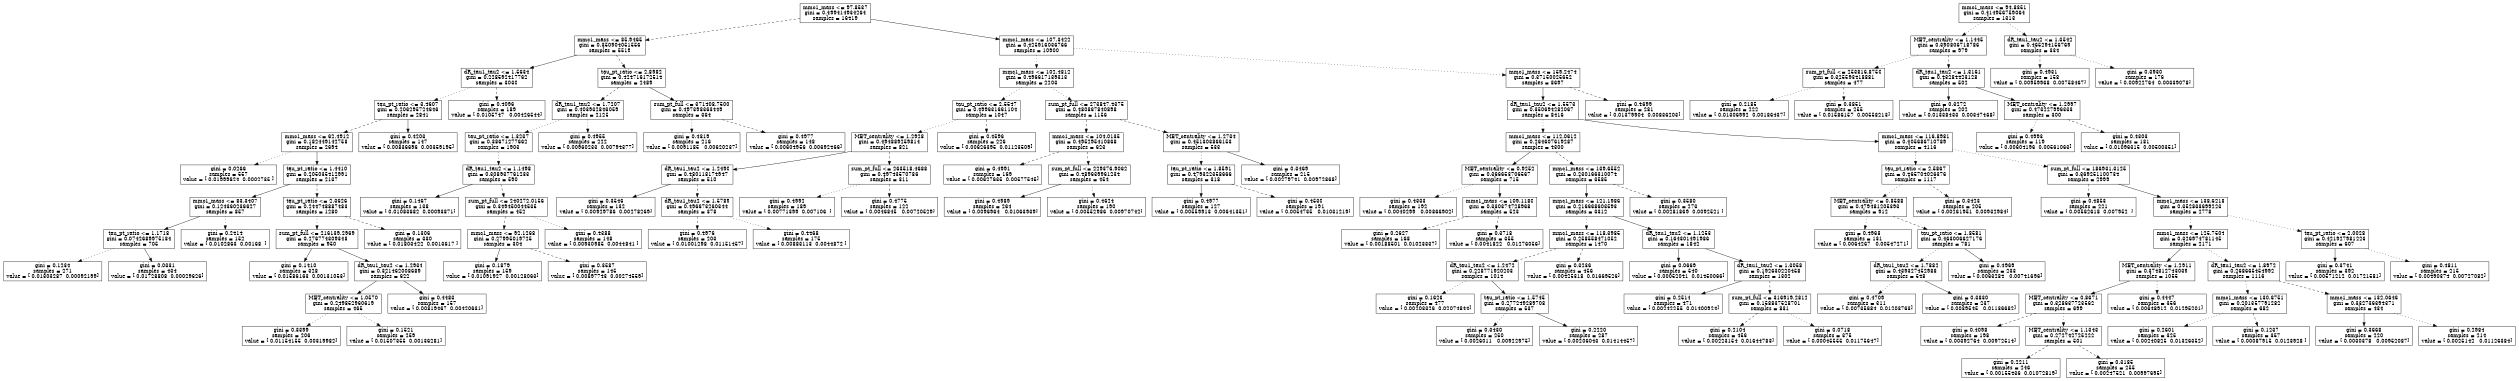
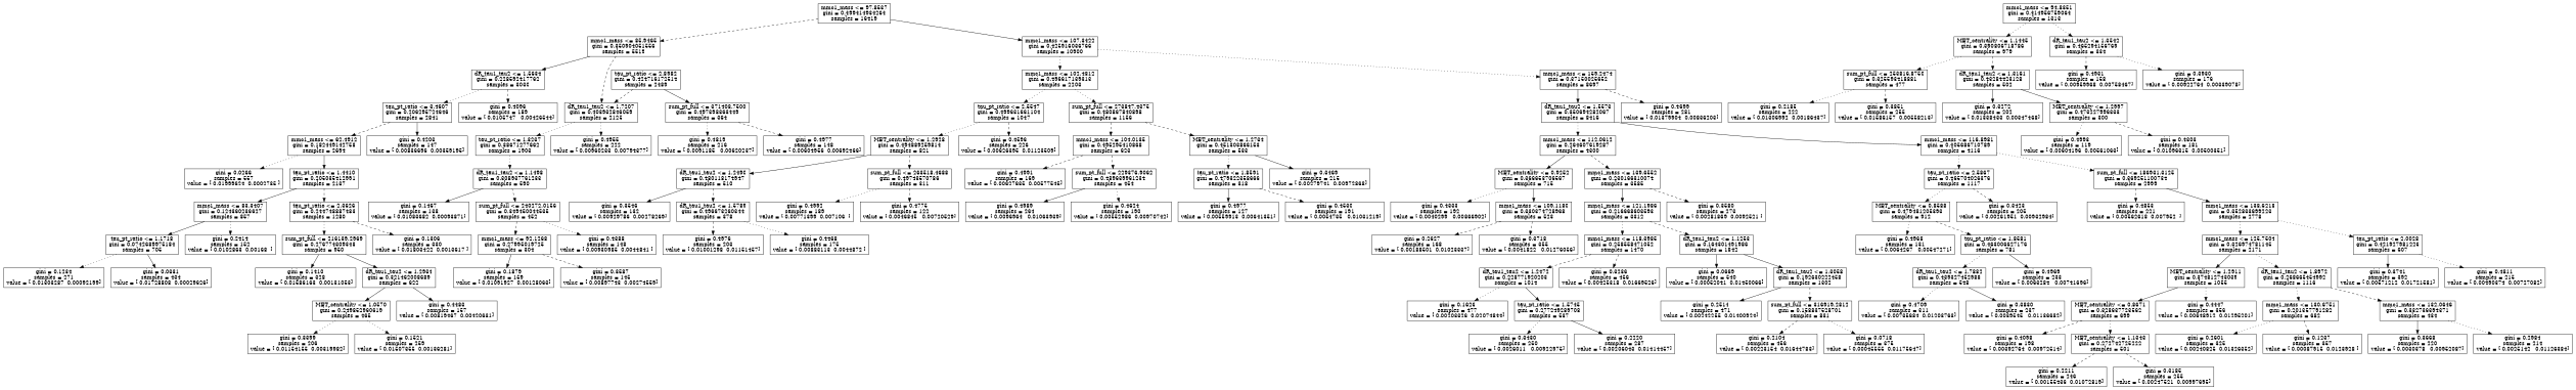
  digraph {
    node [shape=box]
    edge [style=dotted]
    n1 [label="mmc1_mass <= 97.8537\ngini = 0.499414934264\nsamples = 16419"]
    n2 [label="mmc1_mass <= 85.9465\ngini = 0.350904051556\nsamples = 5519"]
    n3 [label="mmc1_mass <= 107.3422\ngini = 0.425916036766\nsamples = 10900"]
    n4 [label="dR_tau1_tau2 <= 1.5634\ngini = 0.228592417762\nsamples = 3030"]
    n5 [label="tau_pt_ratio <= 2.8982\ngini = 0.424716172514\nsamples = 2489"]
    n6 [label="mmc1_mass <= 102.4812\ngini = 0.496617139313\nsamples = 2203"]
    n7 [label="mmc1_mass <= 159.2474\ngini = 0.37150025652\nsamples = 8697"]
    n8 [label="tau_pt_ratio <= 3.4607\ngini = 0.206295724646\nsamples = 2841"]
    n9 [label="gini = 0.4096\nsamples = 189\nvalue = [ 0.0105747   0.00426544]"]
    n10 [label="dR_tau1_tau2 <= 1.7207\ngini = 0.403932846059\nsamples = 2125"]
    n11 [label="sum_pt_full <= 371408.7500\ngini = 0.497398363449\nsamples = 364"]
    n12 [label="mmc1_mass <= 62.4912\ngini = 0.182449142758\nsamples = 2694"]
    n13 [label="gini = 0.4203\nsamples = 147\nvalue = [ 0.00836696  0.00359195]"]
    n14 [label="gini = 0.0266\nsamples = 557\nvalue = [ 0.01999624  0.0002735 ]"]
    n15 [label="tau_pt_ratio <= 1.4410\ngini = 0.205035412991\nsamples = 2137"]
    n16 [label="mmc1_mass <= 83.3407\ngini = 0.124360236627\nsamples = 857"]
    n17 [label="tau_pt_ratio <= 2.3626\ngini = 0.244748887483\nsamples = 1280"]
    n18 [label="tau_pt_ratio <= 1.1718\ngini = 0.0742689975184\nsamples = 705"]
    n19 [label="gini = 0.2414\nsamples = 152\nvalue = [ 0.0102863  0.00168  ]"]
    n20 [label="sum_pt_full <= 216139.2969\ngini = 0.276774309348\nsamples = 950"]
    n21 [label="gini = 0.1306\nsamples = 330\nvalue = [ 0.01803422  0.0013617 ]"]
    n22 [label="gini = 0.1234\nsamples = 271\nvalue = [ 0.01303287  0.00092199]"]
    n23 [label="gini = 0.0331\nsamples = 434\nvalue = [ 0.01728808  0.00029626]"]
    n24 [label="gini = 0.1410\nsamples = 328\nvalue = [ 0.01586163  0.00131053]"]
    n25 [label="dR_tau1_tau2 <= 1.2934\ngini = 0.321462008689\nsamples = 622"]
    n26 [label="MET_centrality <= 1.0570\ngini = 0.249852960619\nsamples = 465"]
    n27 [label="gini = 0.4483\nsamples = 157\nvalue = [ 0.00819467  0.00420631]"]
    n28 [label="gini = 0.3399\nsamples = 206\nvalue = [ 0.01154155  0.00319982]"]
    n29 [label="gini = 0.1521\nsamples = 259\nvalue = [ 0.01507355  0.00136281]"]
    n30 [label="tau_pt_ratio <= 1.3237\ngini = 0.38671277662\nsamples = 1903"]
    n31 [label="gini = 0.4955\nsamples = 222\nvalue = [ 0.00960233  0.00794377]"]
    n32 [label="gini = 0.4819\nsamples = 216\nvalue = [ 0.0091185   0.00620237]"]
    n33 [label="gini = 0.4977\nsamples = 148\nvalue = [ 0.00604956  0.00692466]"]
    n34 [label="dR_tau1_tau2 <= 1.1498\ngini = 0.308937761233\nsamples = 590"]
    n35 [label="gini = 0.1467\nsamples = 138\nvalue = [ 0.01083682  0.00093871]"]
    n36 [label="sum_pt_full <= 240272.0156\ngini = 0.349450044535\nsamples = 452"]
    n37 [label="mmc1_mass <= 94.8351\ngini = 0.414956759064\nsamples = 1313"]
    n38 [label="MET_centrality <= 1.1445\ngini = 0.390806718786\nsamples = 979"]
    n39 [label="dR_tau1_tau2 <= 1.3542\ngini = 0.465294156769\nsamples = 334"]
    n40 [label="mmc1_mass <= 92.1268\ngini = 0.27995019725\nsamples = 304"]
    n41 [label="gini = 0.4388\nsamples = 148\nvalue = [ 0.00930985  0.0044841 ]"]
    n42 [label="gini = 0.1879\nsamples = 159\nvalue = [ 0.01091927  0.00128063]"]
    n43 [label="gini = 0.3587\nsamples = 145\nvalue = [ 0.00897743  0.00274559]"]
    n44 [label="sum_pt_full <= 253816.8750\ngini = 0.325593418881\nsamples = 477"]
    n45 [label="dR_tau1_tau2 <= 1.3161\ngini = 0.43284423128\nsamples = 502"]
    n46 [label="gini = 0.4931\nsamples = 158\nvalue = [ 0.00959968  0.00758467]"]
    n47 [label="gini = 0.3930\nsamples = 176\nvalue = [ 0.00922764  0.00339078]"]
    n48 [label="gini = 0.2185\nsamples = 222\nvalue = [ 0.01306992  0.00186437]"]
    n49 [label="gini = 0.3851\nsamples = 255\nvalue = [ 0.01586157  0.00558213]"]
    n50 [label="gini = 0.3272\nsamples = 202\nvalue = [ 0.01338433  0.00347468]"]
    n51 [label="MET_centrality <= 1.2997\ngini = 0.473227996333\nsamples = 300"]
    n52 [label="gini = 0.4993\nsamples = 119\nvalue = [ 0.00604196  0.00561063]"]
    n53 [label="gini = 0.4303\nsamples = 181\nvalue = [ 0.01096315  0.00500351]"]
    n54 [label="tau_pt_ratio <= 2.5547\ngini = 0.499631661104\nsamples = 1047"]
    n55 [label="sum_pt_full <= 273847.4375\ngini = 0.480867840898\nsamples = 1156"]
    n56 [label="dR_tau1_tau2 <= 1.5573\ngini = 0.350694282067\nsamples = 8416"]
    n57 [label="gini = 0.4699\nsamples = 281\nvalue = [ 0.01379904  0.00836203]"]
    n58 [label="MET_centrality <= 1.2928\ngini = 0.494889259814\nsamples = 821"]
    n59 [label="gini = 0.4596\nsamples = 226\nvalue = [ 0.00626395  0.01123509]"]
    n60 [label="mmc1_mass <= 104.0135\ngini = 0.495295410868\nsamples = 623"]
    n61 [label="MET_centrality <= 1.2734\ngini = 0.451303866153\nsamples = 533"]
    n62 [label="dR_tau1_tau2 <= 1.2490\ngini = 0.480118174947\nsamples = 510"]
    n63 [label="sum_pt_full <= 263518.4688\ngini = 0.49743570786\nsamples = 311"]
    n64 [label="gini = 0.3546\nsamples = 132\nvalue = [ 0.00929786  0.00278269]"]
    n65 [label="dR_tau1_tau2 <= 1.5789\ngini = 0.496673260344\nsamples = 378"]
    n66 [label="gini = 0.4992\nsamples = 189\nvalue = [ 0.00771399  0.007106  ]"]
    n67 [label="gini = 0.4775\nsamples = 122\nvalue = [ 0.0046845   0.00720529]"]
    n68 [label="gini = 0.4976\nsamples = 203\nvalue = [ 0.01001298  0.01151457]"]
    n69 [label="gini = 0.4468\nsamples = 175\nvalue = [ 0.00883113  0.0044872 ]"]
    n70 [label="gini = 0.4991\nsamples = 169\nvalue = [ 0.00627635  0.00577545]"]
    n71 [label="sum_pt_full <= 229376.9062\ngini = 0.489639961234\nsamples = 454"]
    n72 [label="tau_pt_ratio <= 1.8591\ngini = 0.479322358666\nsamples = 318"]
    n73 [label="gini = 0.3469\nsamples = 215\nvalue = [ 0.00279741  0.00972868]"]
    n74 [label="gini = 0.4989\nsamples = 264\nvalue = [ 0.0096964   0.01063939]"]
    n75 [label="gini = 0.4624\nsamples = 190\nvalue = [ 0.00552986  0.00970742]"]
    n76 [label="gini = 0.4977\nsamples = 127\nvalue = [ 0.00559913  0.00641351]"]
    n77 [label="gini = 0.4530\nsamples = 191\nvalue = [ 0.0054735   0.01031219]"]
    n78 [label="mmc1_mass <= 112.0612\ngini = 0.264607619287\nsamples = 4300"]
    n79 [label="mmc1_mass <= 116.8981\ngini = 0.405686710789\nsamples = 4116"]
    n80 [label="MET_centrality <= 0.9252\ngini = 0.366653706567\nsamples = 715"]
    n81 [label="mmc1_mass <= 139.6552\ngini = 0.230166310074\nsamples = 3585"]
    n82 [label="tau_pt_ratio <= 2.5867\ngini = 0.465704026376\nsamples = 1117"]
    n83 [label="sum_pt_full <= 186931.3125\ngini = 0.369251100734\nsamples = 2999"]
    n84 [label="gini = 0.4333\nsamples = 192\nvalue = [ 0.0040299   0.00866902]"]
    n85 [label="mmc1_mass <= 109.1180\ngini = 0.330374728968\nsamples = 523"]
    n86 [label="mmc1_mass <= 121.1986\ngini = 0.216668603593\nsamples = 3312"]
    n87 [label="gini = 0.3580\nsamples = 273\nvalue = [ 0.00281869  0.0092521 ]"]
    n88 [label="gini = 0.2627\nsamples = 168\nvalue = [ 0.00188501  0.01023337]"]
    n89 [label="gini = 0.3718\nsamples = 355\nvalue = [ 0.0041822   0.01276056]"]
    n90 [label="mmc1_mass <= 118.3985\ngini = 0.258558471052\nsamples = 1470"]
    n91 [label="dR_tau1_tau2 <= 1.1253\ngini = 0.164301491986\nsamples = 1842"]
    n92 [label="dR_tau1_tau2 <= 1.2472\ngini = 0.228771920203\nsamples = 1014"]
    n93 [label="gini = 0.3236\nsamples = 456\nvalue = [ 0.00425318  0.01669526]"]
    n94 [label="gini = 0.0669\nsamples = 540\nvalue = [ 0.00052041  0.01450066]"]
-   n95 [label="dR_tau1_tau2 <= 1.3058\ngini = 0.192630220458\nsamples = 1302"]
+   n95 [label="dR_tau1_tau2 <= 1.3058\ngini = 0.192630222458\nsamples = 1302"]
    n96 [label="gini = 0.1626\nsamples = 477\nvalue = [ 0.00203326  0.02074844]"]
    n97 [label="tau_pt_ratio <= 1.5745\ngini = 0.277249289708\nsamples = 537"]
    n98 [label="gini = 0.3430\nsamples = 250\nvalue = [ 0.0026011   0.00922975]"]
    n99 [label="gini = 0.2220\nsamples = 287\nvalue = [ 0.00206043  0.01414457]"]
    n100 [label="gini = 0.2514\nsamples = 471\nvalue = [ 0.00242255  0.01400924]"]
    n101 [label="sum_pt_full <= 316919.2812\ngini = 0.158837528701\nsamples = 831"]
    n102 [label="gini = 0.2104\nsamples = 456\nvalue = [ 0.00223154  0.01644783]"]
    n103 [label="gini = 0.0718\nsamples = 375\nvalue = [ 0.00045555  0.01175647]"]
    n104 [label="MET_centrality <= 0.8588\ngini = 0.479481205393\nsamples = 912"]
    n105 [label="gini = 0.3423\nsamples = 205\nvalue = [ 0.00261951  0.00932984]"]
    n106 [label="gini = 0.4853\nsamples = 221\nvalue = [ 0.00562618  0.007952  ]"]
    n107 [label="mmc1_mass <= 138.6218\ngini = 0.352833699223\nsamples = 2778"]
    n108 [label="gini = 0.4968\nsamples = 131\nvalue = [ 0.0064267   0.00547271]"]
    n109 [label="tau_pt_ratio <= 1.8581\ngini = 0.463006627176\nsamples = 781"]
    n110 [label="dR_tau1_tau2 <= 1.7882\ngini = 0.439327452988\nsamples = 548"]
    n111 [label="gini = 0.4969\nsamples = 233\nvalue = [ 0.0063284   0.00741696]"]
    n112 [label="gini = 0.4709\nsamples = 311\nvalue = [ 0.00735684  0.01203763]"]
    n113 [label="gini = 0.3830\nsamples = 237\nvalue = [ 0.0039545   0.01136682]"]
    n114 [label="mmc1_mass <= 125.7504\ngini = 0.326974781145\nsamples = 2171"]
    n115 [label="tau_pt_ratio <= 2.0028\ngini = 0.421927981226\nsamples = 607"]
    n116 [label="MET_centrality <= 1.2911\ngini = 0.374812743039\nsamples = 1055"]
    n117 [label="dR_tau1_tau2 <= 1.8972\ngini = 0.268665454992\nsamples = 1116"]
    n118 [label="gini = 0.3741\nsamples = 392\nvalue = [ 0.00571212  0.01721581]"]
    n119 [label="gini = 0.4811\nsamples = 215\nvalue = [ 0.00490374  0.00727082]"]
    n120 [label="MET_centrality <= 0.8671\ngini = 0.328637723562\nsamples = 699"]
    n121 [label="gini = 0.4447\nsamples = 356\nvalue = [ 0.00648912  0.01295201]"]
    n122 [label="mmc1_mass <= 130.6751\ngini = 0.201357791282\nsamples = 682"]
    n123 [label="mmc1_mass <= 132.0646\ngini = 0.332736394371\nsamples = 434"]
    n124 [label="gini = 0.4098\nsamples = 198\nvalue = [ 0.00392764  0.00972514]"]
    n125 [label="MET_centrality <= 1.1343\ngini = 0.272742725222\nsamples = 501"]
    n126 [label="gini = 0.2211\nsamples = 246\nvalue = [ 0.00155436  0.01072819]"]
    n127 [label="gini = 0.3185\nsamples = 255\nvalue = [ 0.00247521  0.00997695]"]
    n128 [label="gini = 0.2601\nsamples = 325\nvalue = [ 0.00240825  0.01326352]"]
    n129 [label="gini = 0.1237\nsamples = 357\nvalue = [ 0.00087915  0.0123928 ]"]
    n130 [label="gini = 0.3668\nsamples = 220\nvalue = [ 0.0030378   0.00952087]"]
    n131 [label="gini = 0.2984\nsamples = 214\nvalue = [ 0.0025142   0.01126384]"]
    n1 -> n2 [style=dashed]
    n1 -> n3 [style=solid]
    n2 -> n4 [style=solid]
-   n2 -> n5 [style=dashed]
+   n2 -> n10 [style=dashed]
    n3 -> n6
    n3 -> n7
    n4 -> n8
    n4 -> n9 [style=dashed]
    n5 -> n10 [style=dashed]
    n5 -> n11 [style=solid]
    n6 -> n54
    n6 -> n55
    n7 -> n56 [style=solid]
    n7 -> n57 [style=dashed]
    n8 -> n12 [style=dashed]
    n8 -> n13 [style=solid]
    n10 -> n30
    n10 -> n31
    n11 -> n32
    n11 -> n33 [style=dashed]
    n12 -> n14
    n12 -> n15 [style=solid]
    n15 -> n16 [style=solid]
    n15 -> n17 [style=dashed]
    n16 -> n18 [style=solid]
    n16 -> n19
    n17 -> n20
    n17 -> n21 [style=dashed]
    n18 -> n22
    n18 -> n23 [style=solid]
    n20 -> n24 [style=solid]
    n20 -> n25 [style=solid]
    n25 -> n26 [style=solid]
    n25 -> n27 [style=solid]
    n26 -> n28
    n26 -> n29
    n30 -> n34
    n34 -> n35 [style=solid]
    n34 -> n36 [style=dashed]
    n36 -> n40 [style=dashed]
    n36 -> n41
    n37 -> n38
    n37 -> n39
    n38 -> n44
    n38 -> n45 [style=dashed]
    n39 -> n46 [style=dashed]
    n39 -> n47
    n40 -> n42 [style=solid]
    n40 -> n43 [style=dashed]
    n44 -> n48
    n44 -> n49 [style=dashed]
    n45 -> n50 [style=solid]
    n45 -> n51 [style=solid]
    n51 -> n52
    n51 -> n53 [style=dashed]
    n54 -> n58
    n54 -> n59 [style=dashed]
    n55 -> n60 [style=dashed]
    n55 -> n61 [style=dashed]
    n56 -> n78
    n56 -> n79 [style=solid]
    n58 -> n62 [style=solid]
    n58 -> n63 [style=dashed]
    n60 -> n70 [style=dashed]
    n60 -> n71 [style=dashed]
    n61 -> n72
    n61 -> n73 [style=solid]
    n62 -> n64 [style=solid]
    n62 -> n65 [style=dashed]
    n63 -> n66
    n63 -> n67 [style=dashed]
    n65 -> n68 [style=dashed]
    n65 -> n69
    n71 -> n74 [style=solid]
    n71 -> n75
    n72 -> n76 [style=solid]
    n72 -> n77 [style=dashed]
    n78 -> n80 [style=solid]
    n78 -> n81 [style=dashed]
    n79 -> n82
    n79 -> n83
    n80 -> n84
    n80 -> n85 [style=solid]
    n81 -> n86 [style=solid]
    n81 -> n87 [style=dashed]
    n82 -> n104
    n82 -> n105 [style=dashed]
    n83 -> n106 [style=dashed]
    n83 -> n107 [style=solid]
    n85 -> n88 [style=dashed]
    n85 -> n89 [style=dashed]
    n86 -> n90
-   n86 -> n91 [style=solid]
+   n86 -> n91 [style=dashed]
    n90 -> n92 [style=dashed]
    n90 -> n93 [style=dashed]
    n91 -> n94 [style=solid]
    n91 -> n95 [style=solid]
    n92 -> n96
    n92 -> n97 [style=solid]
    n95 -> n100 [style=solid]
    n95 -> n101 [style=dashed]
    n97 -> n98
    n97 -> n99 [style=solid]
    n101 -> n102 [style=dashed]
    n101 -> n103
    n104 -> n108
    n104 -> n109 [style=dashed]
    n107 -> n114
    n107 -> n115
    n109 -> n110
    n109 -> n111 [style=solid]
    n110 -> n112
    n110 -> n113 [style=solid]
    n114 -> n116 [style=solid]
    n114 -> n117
    n115 -> n118 [style=solid]
    n115 -> n119
    n116 -> n120 [style=solid]
    n116 -> n121
    n117 -> n122
    n117 -> n123 [style=dashed]
    n120 -> n124 [style=dashed]
    n120 -> n125
    n122 -> n128
    n122 -> n129 [style=dashed]
    n123 -> n130 [style=solid]
    n123 -> n131
    n125 -> n126 [style=dashed]
    n125 -> n127 [style=dashed]
  }
